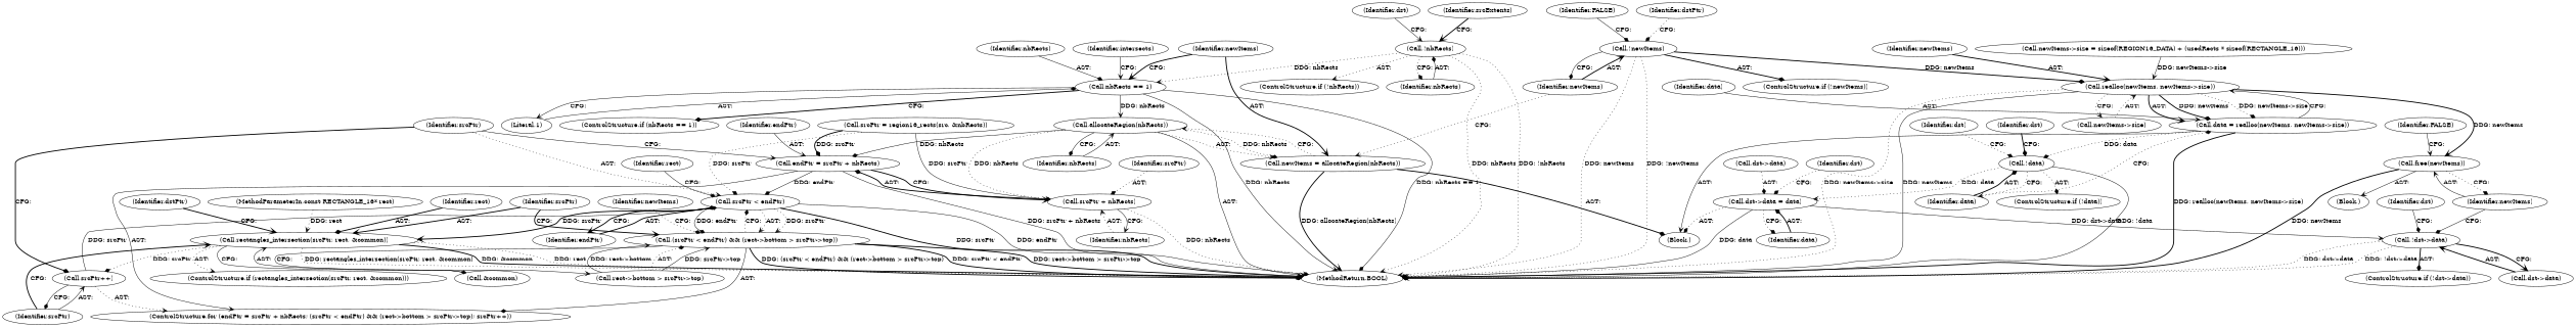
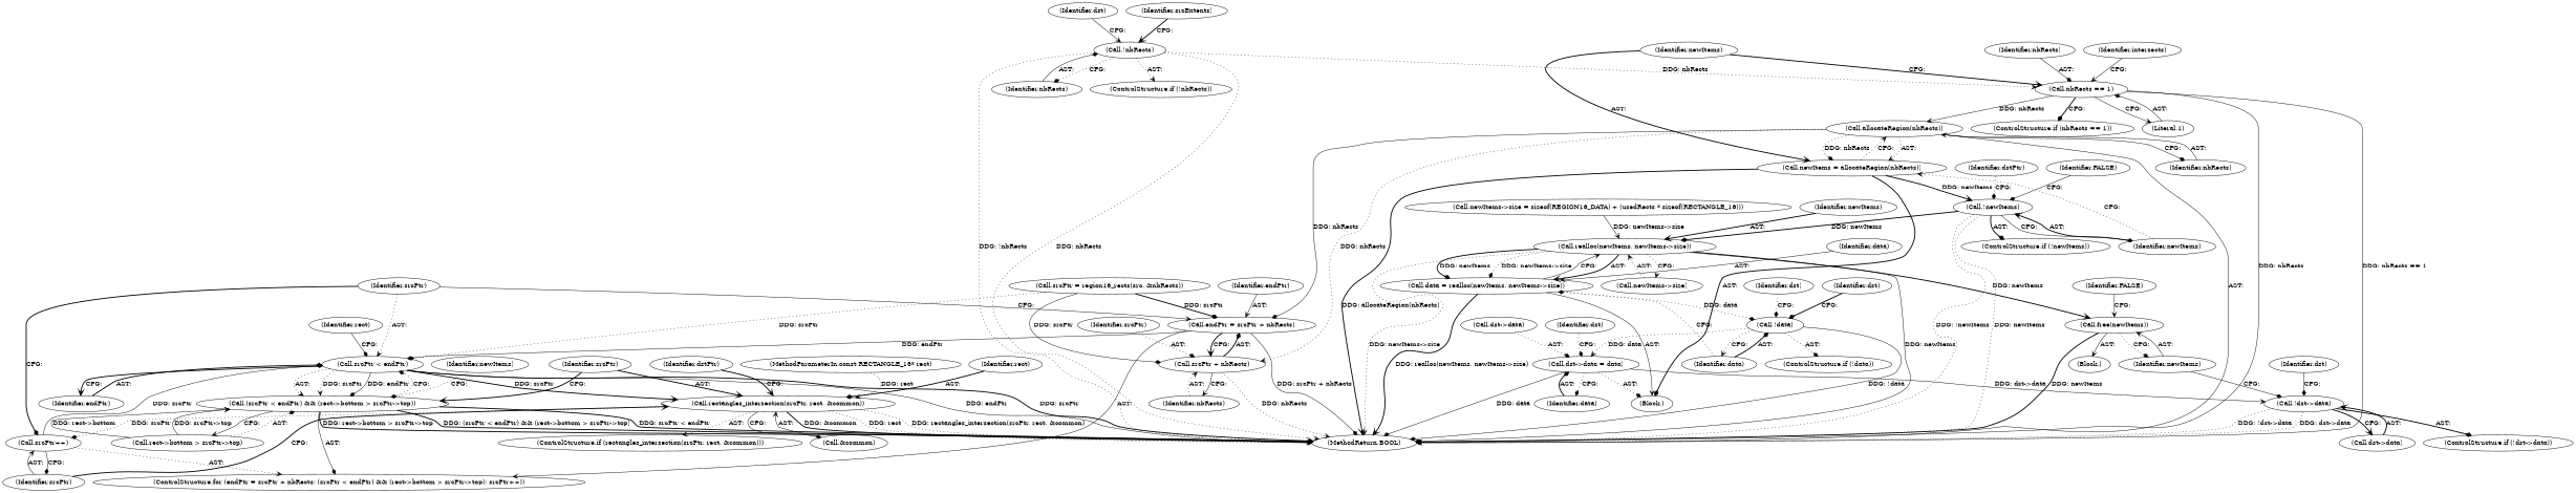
  digraph {
    edge [arrowhead=vee style=solid]
    n1 [label="(Call,allocateRegion(nbRects))"]
    n2 [label="(Call,newItems = allocateRegion(nbRects))"]
    n3 [label="(Call,endPtr = srcPtr + nbRects)"]
    n4 [label="(Call,srcPtr + nbRects)"]
    n5 [label="(MethodReturn,BOOL)"]
    n6 [label="(Identifier,nbRects)"]
    n7 [label="(Call,!newItems)"]
    n8 [label="(Block,)"]
    n9 [label="(Call,srcPtr < endPtr)"]
    n10 [label="(ControlStructure,for (endPtr = srcPtr + nbRects; (srcPtr < endPtr) && (rect->bottom > srcPtr->top); srcPtr++))"]
    n11 [label="(Identifier,nbRects)"]
    n12 [label="(Call,nbRects == 1)"]
    n13 [label="(ControlStructure,if (nbRects == 1))"]
    n14 [label="(Literal,1)"]
    n15 [label="(Call,!nbRects)"]
    n16 [label="(Identifier,nbRects)"]
    n17 [label="(ControlStructure,if (!nbRects))"]
    n18 [label="(Call,realloc(newItems, newItems->size))"]
    n19 [label="(Identifier,newItems)"]
    n20 [label="(ControlStructure,if (!newItems))"]
    n21 [label="(Call,data = realloc(newItems, newItems->size))"]
    n22 [label="(Call,free(newItems))"]
    n23 [label="(Call,newItems->size)"]
    n24 [label="(Call,!data)"]
    n25 [label="(Block,)"]
    n26 [label="(Identifier,newItems)"]
    n27 [label="(Call,dst->data = data)"]
    n28 [label="(Identifier,data)"]
    n29 [label="(ControlStructure,if (!data))"]
    n30 [label="(Call,!dst->data)"]
    n31 [label="(Identifier,data)"]
    n32 [label="(Call,dst->data)"]
    n33 [label="(ControlStructure,if (!dst->data))"]
    n34 [label="(Call,(srcPtr < endPtr) && (rect->bottom > srcPtr->top))"]
    n35 [label="(Call,rectangles_intersection(srcPtr, rect, &common))"]
    n36 [label="(Identifier,endPtr)"]
    n37 [label="(Call,rect->bottom > srcPtr->top)"]
    n38 [label="(Call,srcPtr++)"]
    n39 [label="(ControlStructure,if (rectangles_intersection(srcPtr, rect, &common)))"]
    n40 [label="(Call,&common)"]
    n41 [label="(Identifier,srcPtr)"]
    n42 [label="(Identifier,newItems)"]
    n43 [label="(Identifier,dst)"]
    n44 [label="(Call,srcPtr = region16_rects(src, &nbRects))"]
    n45 [label="(Identifier,srcPtr)"]
    n46 [label="(Identifier,rect)"]
    n47 [label="(Identifier,nbRects)"]
    n48 [label="(Call,newItems->size = sizeof(REGION16_DATA) + (usedRects * sizeof(RECTANGLE_16)))"]
    n49 [label="(Identifier,dst)"]
    n50 [label="(Identifier,FALSE)"]
    n51 [label="(Identifier,rect)"]
    n52 [label="(Identifier,FALSE)"]
    n53 [label="(Identifier,newItems)"]
    n54 [label="(Identifier,dstPtr)"]
    n55 [label="(Identifier,srcPtr)"]
    n56 [label="(Identifier,dstPtr)"]
    n57 [label="(Identifier,dst)"]
    n58 [label="(Identifier,dst)"]
    n59 [label="(Call,dst->data)"]
    n60 [label="(Identifier,data)"]
    n61 [label="(MethodParameterIn,const RECTANGLE_16* rect)"]
    n62 [label="(Identifier,newItems)"]
    n63 [label="(Identifier,dst)"]
    n64 [label="(Identifier,intersects)"]
    n65 [label="(Identifier,endPtr)"]
    n66 [label="(Identifier,srcPtr)"]
    n67 [label="(Identifier,srcExtents)"]
    n1 -> n2 [label="AST: " style=dotted]
    n1 -> n2 [arrowhead=diamond label="DDG: nbRects" style=dotted]
    n1 -> n3 [arrowhead=diamond label="DDG: nbRects"]
    n1 -> n4 [label="DDG: nbRects" style=dotted]
    n1 -> n5 [label="AST: "]
    n1 -> n6 [arrowhead=diamond label="CFG: "]
    n2 -> n1 [label="CFG: " style=dotted]
    n2 -> n5 [label="DDG: allocateRegion(nbRects)" style=bold]
+   n2 -> n7 [label="DDG: newItems" style=bold]
    n2 -> n8 [arrowhead=diamond label="AST: " style=bold]
    n3 -> n4 [label="CFG: " style=bold]
    n3 -> n5 [arrowhead=diamond label="DDG: srcPtr + nbRects"]
    n3 -> n9 [arrowhead=diamond label="DDG: endPtr"]
    n3 -> n10 [label="AST: "]
    n4 -> n3 [arrowhead=diamond label="AST: " style=bold]
    n4 -> n5 [label="DDG: nbRects" style=dotted]
    n4 -> n11 [label="CFG: "]
    n6 -> n1 [label="AST: "]
    n7 -> n5 [label="DDG: newItems" style=dotted]
    n7 -> n5 [label="DDG: !newItems" style=dotted]
    n7 -> n18 [arrowhead=diamond label="DDG: newItems" style=bold]
    n7 -> n19 [arrowhead=diamond label="CFG: "]
    n7 -> n20 [arrowhead=diamond label="AST: " style=bold]
    n9 -> n5 [label="DDG: endPtr"]
    n9 -> n5 [label="DDG: srcPtr" style=bold]
    n9 -> n34 [label="AST: " style=dotted]
    n9 -> n34 [label="DDG: srcPtr" style=dotted]
    n9 -> n34 [arrowhead=diamond label="DDG: endPtr"]
    n9 -> n35 [label="DDG: srcPtr" style=bold]
    n9 -> n36 [label="CFG: " style=bold]
    n11 -> n4 [label="AST: " style=dotted]
    n12 -> n1 [label="DDG: nbRects"]
    n12 -> n5 [arrowhead=diamond label="DDG: nbRects == 1"]
    n12 -> n5 [label="DDG: nbRects"]
    n12 -> n13 [arrowhead=diamond label="CFG: " style=bold]
    n12 -> n14 [label="CFG: "]
    n14 -> n12 [arrowhead=diamond label="AST: "]
    n15 -> n5 [arrowhead=diamond label="DDG: !nbRects" style=dotted]
    n15 -> n5 [label="DDG: nbRects" style=dotted]
    n15 -> n12 [label="DDG: nbRects" style=dotted]
    n15 -> n16 [arrowhead=diamond label="CFG: " style=dotted]
    n15 -> n17 [label="AST: " style=dotted]
    n16 -> n15 [arrowhead=diamond label="AST: "]
    n18 -> n5 [arrowhead=diamond label="DDG: newItems"]
    n18 -> n5 [label="DDG: newItems->size" style=dotted]
    n18 -> n21 [label="AST: " style=bold]
    n18 -> n21 [arrowhead=diamond label="DDG: newItems" style=bold]
    n18 -> n21 [arrowhead=diamond label="DDG: newItems->size" style=dotted]
    n18 -> n22 [label="DDG: newItems" style=bold]
    n18 -> n23 [label="CFG: " style=dotted]
    n19 -> n2 [label="CFG: " style=dotted]
    n19 -> n7 [label="AST: " style=bold]
    n21 -> n5 [label="DDG: realloc(newItems, newItems->size)" style=bold]
    n21 -> n8 [label="AST: "]
    n21 -> n18 [label="CFG: "]
    n21 -> n24 [arrowhead=diamond label="DDG: data" style=dotted]
    n22 -> n5 [arrowhead=diamond label="DDG: newItems" style=bold]
    n22 -> n25 [label="AST: "]
    n22 -> n26 [arrowhead=diamond label="CFG: " style=dotted]
    n23 -> n18 [label="AST: " style=dotted]
    n24 -> n5 [arrowhead=diamond label="DDG: !data"]
    n24 -> n27 [label="DDG: data" style=dotted]
    n24 -> n28 [label="CFG: " style=dotted]
    n24 -> n29 [arrowhead=diamond label="AST: " style=dotted]
    n26 -> n22 [label="AST: "]
    n26 -> n30 [arrowhead=diamond label="CFG: "]
    n27 -> n5 [arrowhead=diamond label="DDG: data"]
    n27 -> n8 [arrowhead=diamond label="AST: " style=dotted]
    n27 -> n30 [label="DDG: dst->data"]
    n27 -> n31 [arrowhead=diamond label="CFG: " style=dotted]
    n28 -> n21 [arrowhead=diamond label="CFG: " style=dotted]
    n28 -> n24 [arrowhead=diamond label="AST: " style=bold]
    n30 -> n5 [arrowhead=diamond label="DDG: dst->data" style=dotted]
    n30 -> n5 [label="DDG: !dst->data" style=dotted]
    n30 -> n32 [label="CFG: " style=bold]
    n30 -> n33 [arrowhead=diamond label="AST: " style=bold]
    n31 -> n27 [arrowhead=diamond label="AST: " style=bold]
    n32 -> n30 [label="AST: " style=bold]
    n34 -> n5 [arrowhead=diamond label="DDG: rect->bottom > srcPtr->top" style=bold]
    n34 -> n5 [arrowhead=diamond label="DDG: (srcPtr < endPtr) && (rect->bottom > srcPtr->top)" style=bold]
    n34 -> n5 [arrowhead=diamond label="DDG: srcPtr < endPtr" style=bold]
    n34 -> n9 [arrowhead=diamond label="CFG: " style=dotted]
    n34 -> n10 [arrowhead=diamond label="AST: "]
    n34 -> n37 [label="CFG: "]
    n35 -> n5 [arrowhead=diamond label="DDG: rect" style=dotted]
    n35 -> n5 [label="DDG: rectangles_intersection(srcPtr, rect, &common)" style=dotted]
    n35 -> n5 [arrowhead=diamond label="DDG: &common" style=bold]
    n35 -> n38 [arrowhead=diamond label="DDG: srcPtr" style=dotted]
    n35 -> n39 [label="AST: " style=dotted]
    n35 -> n40 [arrowhead=diamond label="CFG: "]
    n36 -> n9 [arrowhead=diamond label="AST: " style=bold]
    n37 -> n34 [arrowhead=diamond label="AST: " style=dotted]
    n37 -> n34 [label="DDG: rect->bottom"]
    n37 -> n34 [label="DDG: srcPtr->top"]
    n38 -> n9 [arrowhead=diamond label="DDG: srcPtr"]
    n38 -> n10 [label="AST: " style=dotted]
    n38 -> n41 [arrowhead=diamond label="CFG: "]
    n40 -> n35 [label="AST: "]
    n41 -> n35 [label="CFG: " style=bold]
    n41 -> n38 [label="AST: "]
    n42 -> n2 [label="AST: " style=bold]
    n42 -> n12 [label="CFG: " style=bold]
    n43 -> n30 [arrowhead=diamond label="CFG: "]
    n44 -> n3 [arrowhead=diamond label="DDG: srcPtr" style=bold]
    n44 -> n4 [arrowhead=diamond label="DDG: srcPtr"]
    n44 -> n9 [arrowhead=diamond label="DDG: srcPtr" style=dotted]
    n45 -> n34 [label="CFG: " style=bold]
    n45 -> n35 [label="AST: " style=bold]
    n46 -> n9 [arrowhead=diamond label="CFG: "]
    n47 -> n12 [arrowhead=diamond label="AST: "]
    n48 -> n18 [label="DDG: newItems->size"]
    n49 -> n27 [arrowhead=diamond label="CFG: " style=dotted]
    n50 -> n22 [label="CFG: "]
    n51 -> n35 [arrowhead=diamond label="AST: " style=bold]
    n52 -> n7 [arrowhead=diamond label="CFG: "]
    n53 -> n18 [label="AST: " style=bold]
    n54 -> n35 [label="CFG: " style=bold]
    n55 -> n4 [arrowhead=diamond label="AST: " style=dotted]
    n56 -> n7 [arrowhead=diamond label="CFG: " style=dotted]
    n57 -> n15 [label="CFG: "]
    n58 -> n24 [arrowhead=diamond label="CFG: " style=bold]
    n59 -> n27 [arrowhead=diamond label="AST: " style=dotted]
    n60 -> n21 [label="AST: "]
    n61 -> n35 [label="DDG: rect" style=dotted]
    n62 -> n34 [arrowhead=diamond label="CFG: " style=dotted]
    n63 -> n24 [arrowhead=diamond label="CFG: " style=dotted]
    n64 -> n12 [label="CFG: "]
    n65 -> n3 [label="AST: "]
    n66 -> n3 [label="CFG: "]
    n66 -> n9 [label="AST: " style=dotted]
    n66 -> n38 [arrowhead=diamond label="CFG: " style=bold]
    n67 -> n15 [label="CFG: " style=bold]
  }
